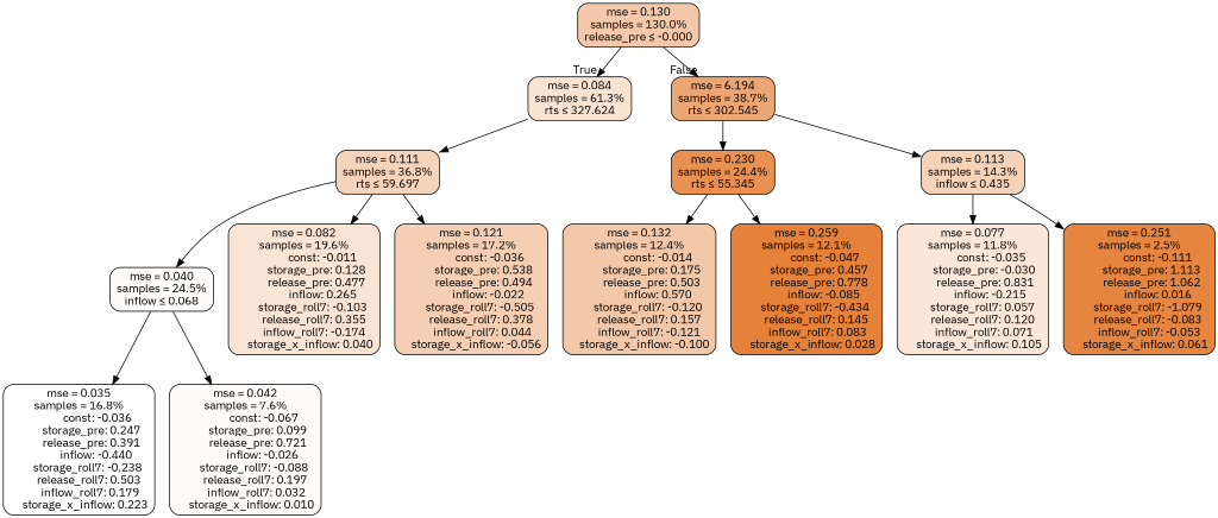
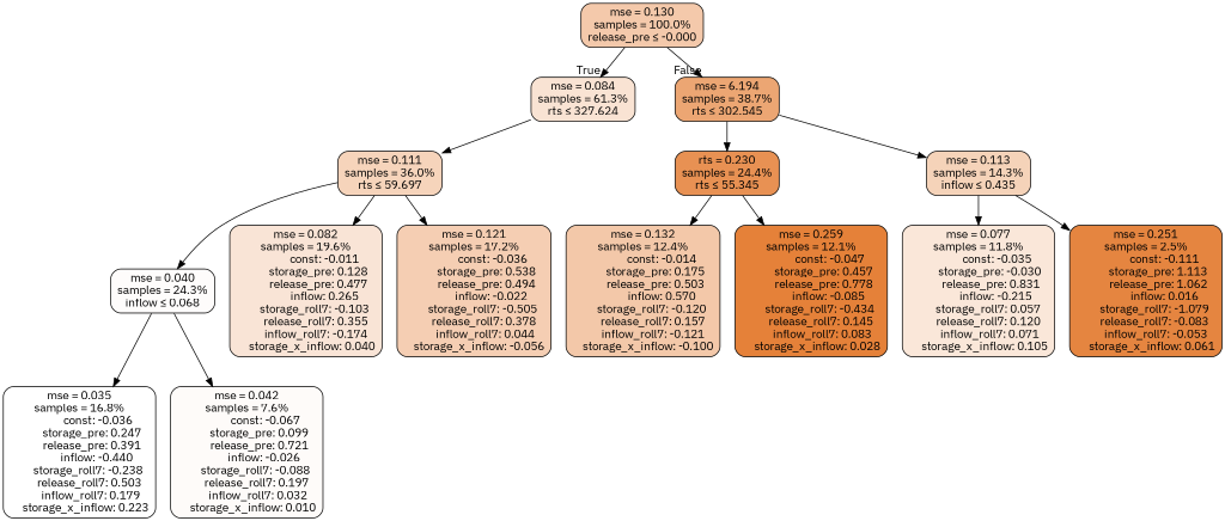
  digraph {
    fontname="IBM Plex Sans"
    node [color=black fontname="IBM Plex Sans" shape=rectangle style="filled, rounded"]
    edge [fontname="IBM Plex Sans"]
-   n1 [fillcolor="#f4c9ab" label="mse = 0.130\nsamples = 130.0%\nrelease_pre &le; -0.000"]
+   n1 [fillcolor="#f4c9ab" label="mse = 0.130\nsamples = 100.0%\nrelease_pre &le; -0.000"]
    n2 [fillcolor="#f9e3d3" label="mse = 0.084\nsamples = 61.3%\nrts &le; 327.624"]
    n3 [fillcolor="#eca673" label="mse = 6.194\nsamples = 38.7%\nrts &le; 302.545"]
-   n4 [fillcolor="#f6d4bb" label="mse = 0.111\nsamples = 36.8%\nrts &le; 59.697"]
-   n5 [fillcolor="#e89153" label="mse = 0.230\nsamples = 24.4%\nrts &le; 55.345"]
+   n4 [fillcolor="#f6d4bb" label="mse = 0.111\nsamples = 36.0%\nrts &le; 59.697"]
+   n5 [fillcolor="#e89153" label="rts = 0.230\nsamples = 24.4%\nrts &le; 55.345"]
    n6 [fillcolor="#f5d3b9" label="mse = 0.113\nsamples = 14.3%\ninflow &le; 0.435"]
-   n7 [fillcolor="#fefcfb" label="mse = 0.040\nsamples = 24.5%\ninflow &le; 0.068"]
+   n7 [fillcolor="#fefcfb" label="mse = 0.040\nsamples = 24.3%\ninflow &le; 0.068"]
    n8 [fillcolor="#f9e4d6" label="mse = 0.082\nsamples = 19.6%\n               const: -0.011\n          storage_pre: 0.128\n          release_pre: 0.477\n               inflow: 0.265\n       storage_roll7: -0.103\n        release_roll7: 0.355\n        inflow_roll7: -0.174\n     storage_x_inflow: 0.040"]
    n9 [fillcolor="#f5ceb3" label="mse = 0.121\nsamples = 17.2%\n               const: -0.036\n          storage_pre: 0.538\n          release_pre: 0.494\n              inflow: -0.022\n       storage_roll7: -0.505\n        release_roll7: 0.378\n         inflow_roll7: 0.044\n    storage_x_inflow: -0.056"]
    n10 [fillcolor="#ffffff" label="mse = 0.035\nsamples = 16.8%\n               const: -0.036\n          storage_pre: 0.247\n          release_pre: 0.391\n              inflow: -0.440\n       storage_roll7: -0.238\n        release_roll7: 0.503\n         inflow_roll7: 0.179\n     storage_x_inflow: 0.223"]
    n11 [fillcolor="#fefbf9" label="mse = 0.042\nsamples = 7.6%\n               const: -0.067\n          storage_pre: 0.099\n          release_pre: 0.721\n              inflow: -0.026\n       storage_roll7: -0.088\n        release_roll7: 0.197\n         inflow_roll7: 0.032\n     storage_x_inflow: 0.010"]
    n12 [fillcolor="#f3c8a9" label="mse = 0.132\nsamples = 12.4%\n               const: -0.014\n          storage_pre: 0.175\n          release_pre: 0.503\n               inflow: 0.570\n       storage_roll7: -0.120\n        release_roll7: 0.157\n        inflow_roll7: -0.121\n    storage_x_inflow: -0.100"]
    n13 [fillcolor="#e58139" label="mse = 0.259\nsamples = 12.1%\n               const: -0.047\n          storage_pre: 0.457\n          release_pre: 0.778\n              inflow: -0.085\n       storage_roll7: -0.434\n        release_roll7: 0.145\n         inflow_roll7: 0.083\n     storage_x_inflow: 0.028"]
    n14 [fillcolor="#fae7d9" label="mse = 0.077\nsamples = 11.8%\n               const: -0.035\n         storage_pre: -0.030\n          release_pre: 0.831\n              inflow: -0.215\n        storage_roll7: 0.057\n        release_roll7: 0.120\n         inflow_roll7: 0.071\n     storage_x_inflow: 0.105"]
    n15 [fillcolor="#e58540" label="mse = 0.251\nsamples = 2.5%\n               const: -0.111\n          storage_pre: 1.113\n          release_pre: 1.062\n               inflow: 0.016\n       storage_roll7: -1.079\n       release_roll7: -0.083\n        inflow_roll7: -0.053\n     storage_x_inflow: 0.061"]
    n1 -> n2 [headlabel=True labelangle=45 labeldistance=2.5]
    n1 -> n3 [headlabel=False labelangle=-45 labeldistance=2.5]
    n2 -> n4
    n3 -> n5
    n3 -> n6
    n4 -> n7
    n4 -> n8
    n4 -> n9
    n5 -> n12
    n5 -> n13
    n6 -> n14
    n6 -> n15
    n7 -> n10
    n7 -> n11
  }
